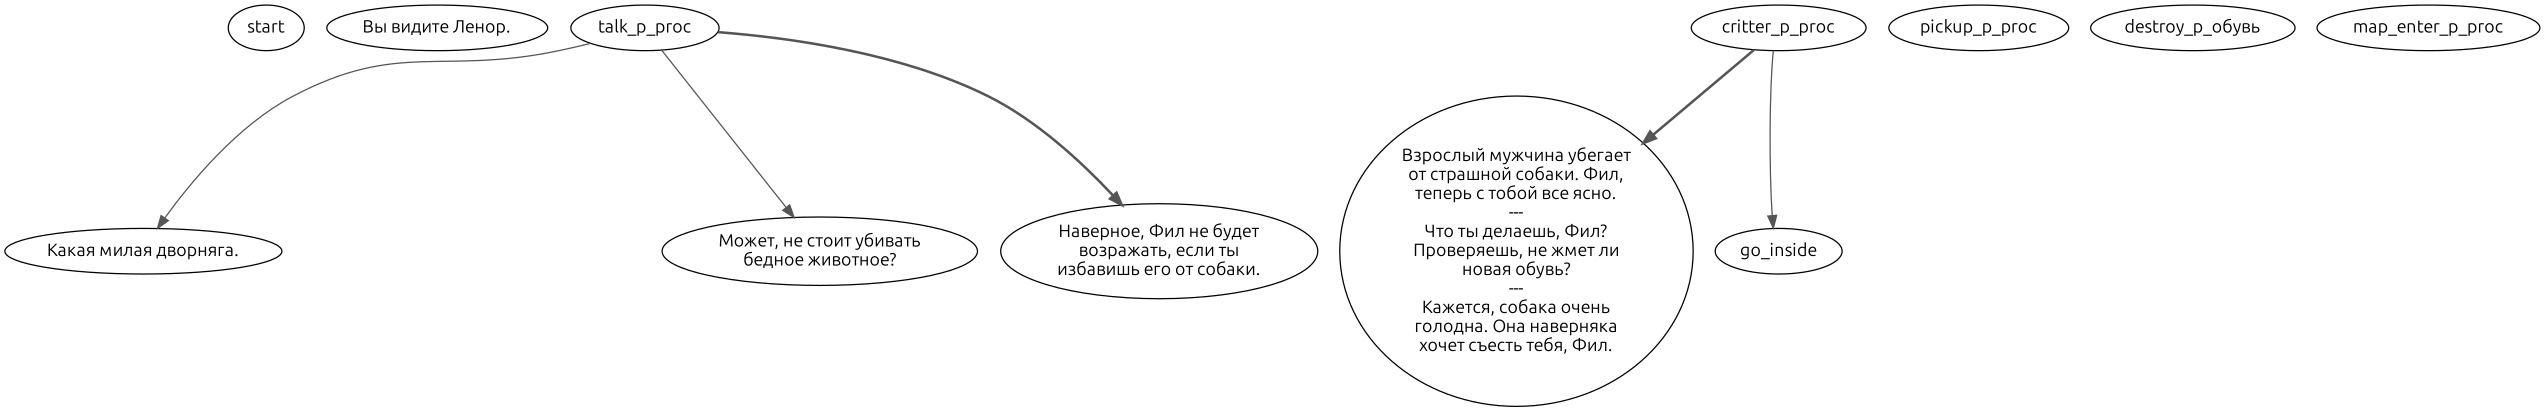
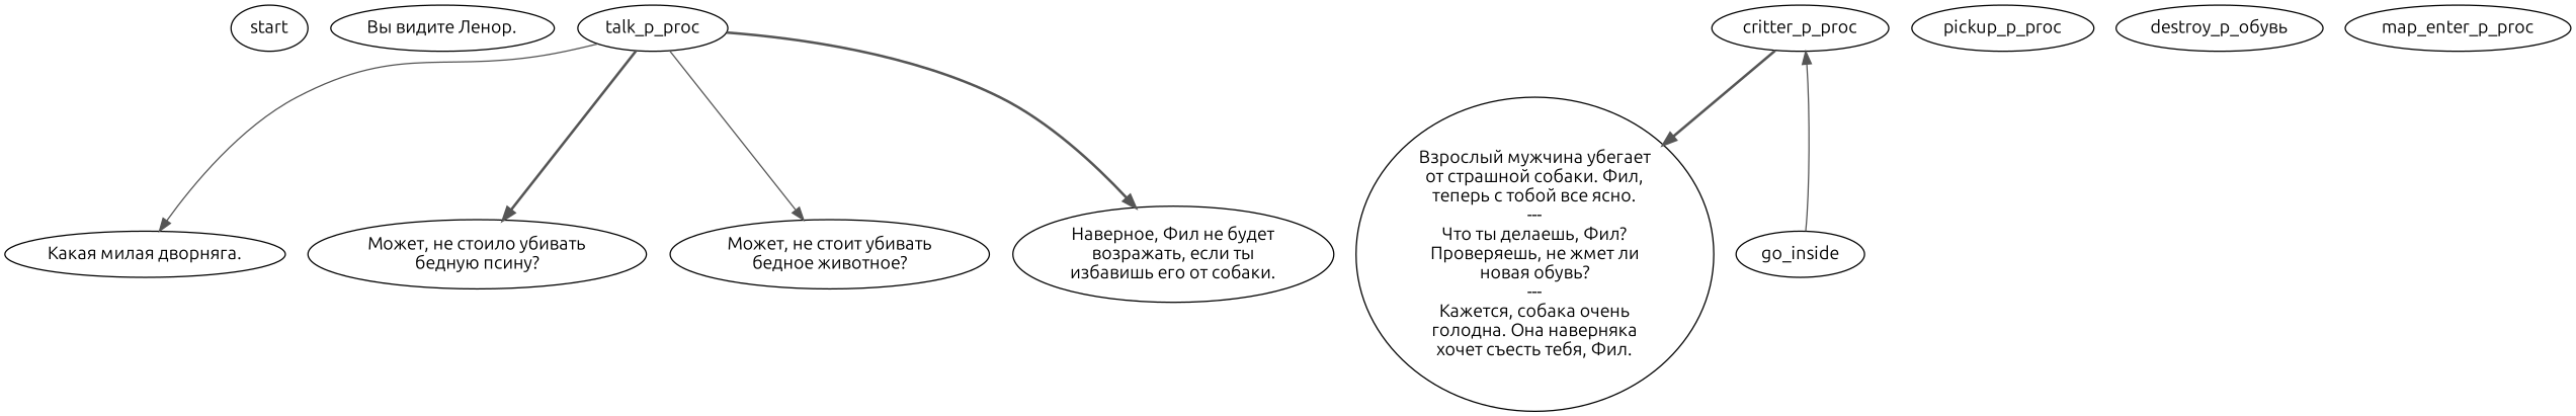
  digraph {
    fontname=Ubuntu
    node [color="#000000" fillcolor="#FFFFFF" fontname=Ubuntu style=filled]
    edge [color="#555555" fontname=Ubuntu style=solid]
    start
    n2 [label="Вы видите Ленор."]
    n3 [label="Какая милая дворняга."]
    talk_p_proc
+   n5 [label="Может, не стоило убивать\nбедную псину?"]
    n6 [label="Может, не стоит убивать\nбедное животное?"]
    n7 [label="Наверное, Фил не будет\nвозражать, если ты\nизбавишь его от собаки."]
    n8 [label="Взрослый мужчина убегает\nот страшной собаки. Фил,\nтеперь с тобой все ясно.\n---\nЧто ты делаешь, Фил?\nПроверяешь, не жмет ли\nновая обувь?\n---\nКажется, собака очень\nголодна. Она наверняка\nхочет съесть тебя, Фил."]
    critter_p_proc
    go_inside
    pickup_p_proc
    n12 [label="destroy_p_обувь"]
    map_enter_p_proc
    talk_p_proc -> n3
+   talk_p_proc -> n5 [style=bold]
    talk_p_proc -> n6
    talk_p_proc -> n7 [style=bold]
    critter_p_proc -> n8 [style=bold]
-   critter_p_proc -> go_inside
+   go_inside -> critter_p_proc
  }
